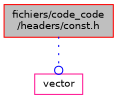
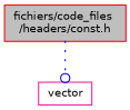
  digraph {
    node [fontname=Helvetica fontsize=10 shape=record style=filled]
-   n1 [color=red fillcolor=grey75 fontcolor=black height=0.2 label="fichiers/code_code\l/headers/const.h" width=0.4]
+   n1 [color=red fillcolor=grey75 fontcolor=black height=0.2 label="fichiers/code_files\l/headers/const.h" width=0.4]
    n2 [color=deeppink fillcolor=white height=0.2 label=vector width=0.4]
    n1 -> n2 [color=blue fontname=Helvetica fontsize=10 labelfontname=Helvetica labelfontsize=10 style=dotted arrowhead=odot]
  }
